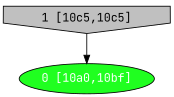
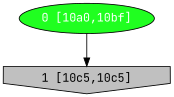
  digraph {
    fontname="JetBrains Mono"
    node [style=filled fontname="JetBrains Mono"]
    n1 [fillcolor="#20FF20" fontcolor="#ffffff" label="0 [10a0,10bf]" shape=oval]
    n2 [fillcolor="#C0C0C0" fontcolor="#000000" label="1 [10c5,10c5]" shape=invhouse]
-   n2 -> n1 [fontname="JetBrains Mono"]
+   n1 -> n2 [fontname="JetBrains Mono"]
  }
